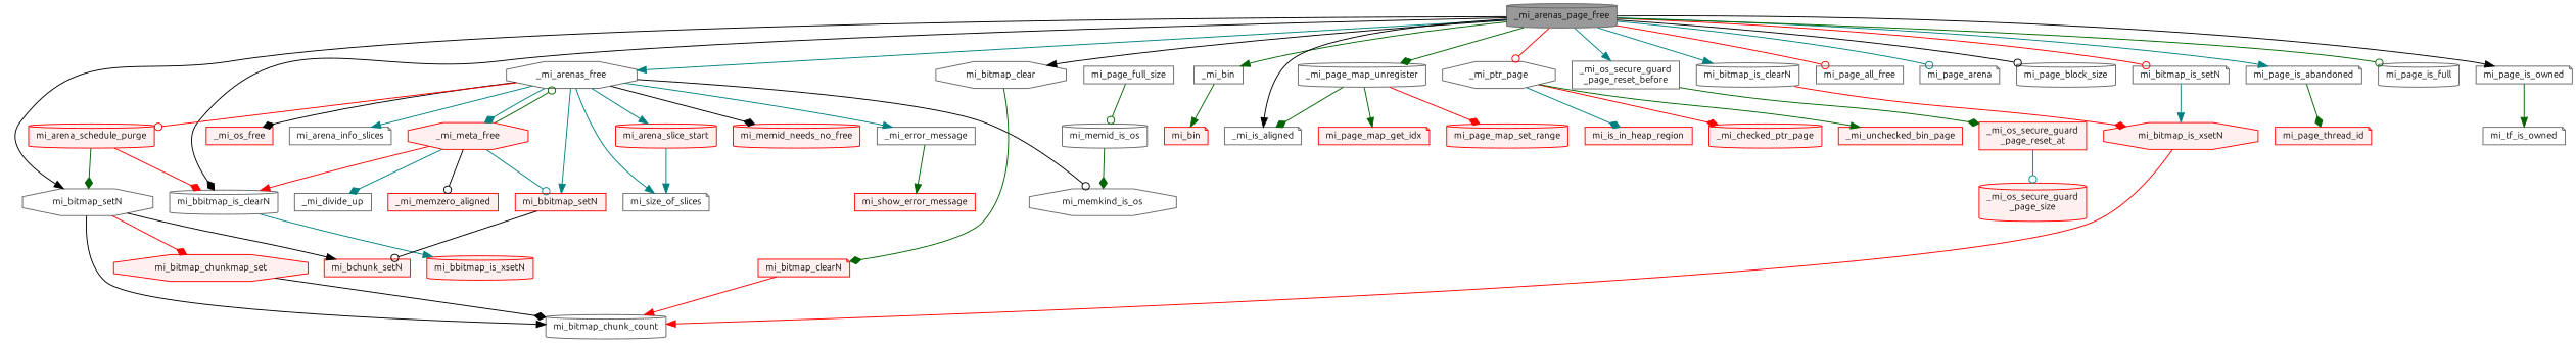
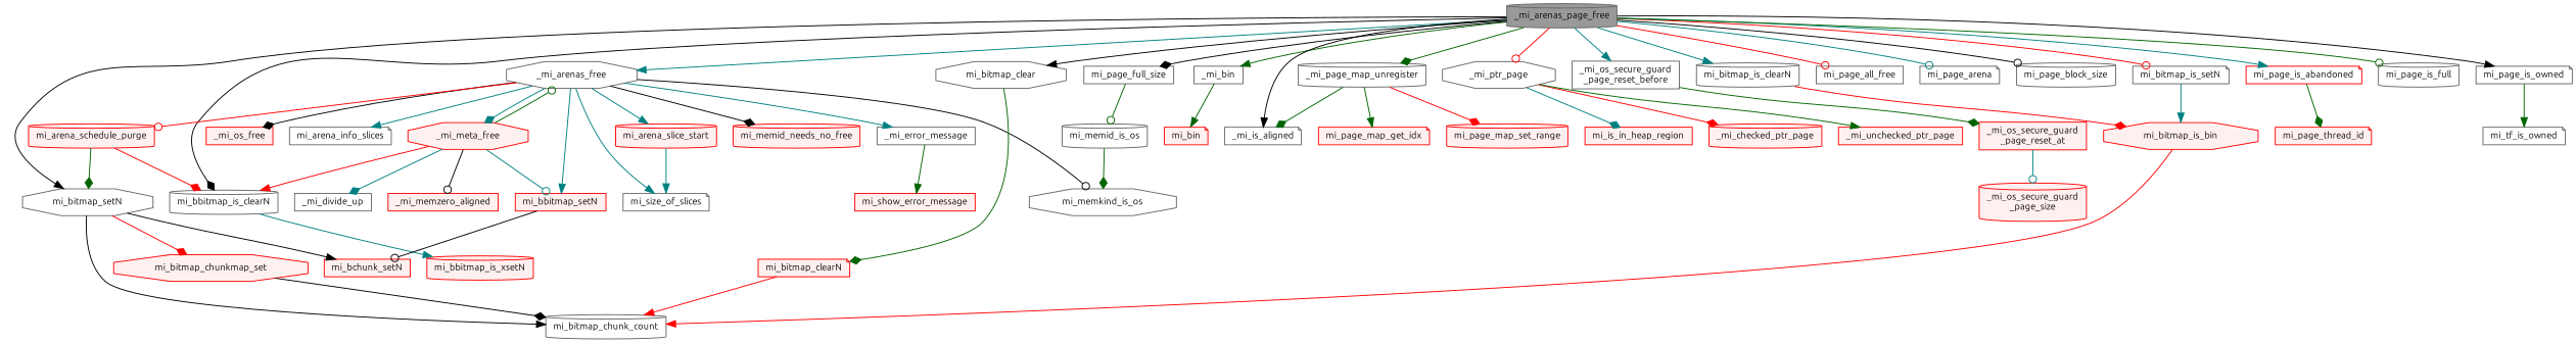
  digraph {
    fontname=Ubuntu
    rankdir=TB
    node [color=grey40 fillcolor=white fontname=Ubuntu fontsize=10 shape=cylinder style=filled]
    edge [arrowhead=normal color=teal fontname=Ubuntu fontsize=10 labelfontname=Helvetica labelfontsize=10 style=solid]
    n1 [color=gray40 fillcolor=grey60 fontcolor=black height=0.2 label=_mi_arenas_page_free width=0.4]
    n2 [height=0.2 label=_mi_arenas_free shape=octagon width=0.4]
    n3 [height=0.2 label=mi_bbitmap_is_clearN width=0.4]
    n4 [height=0.2 label=mi_bitmap_setN shape=octagon width=0.4]
    n5 [height=0.2 label=_mi_bin shape=box width=0.4]
    n6 [height=0.2 label=_mi_is_aligned shape=note width=0.4]
    n7 [height=0.2 label="_mi_os_secure_guard\l_page_reset_before" shape=box width=0.4]
    n8 [height=0.2 label=_mi_page_map_unregister width=0.4]
    n9 [height=0.2 label=_mi_ptr_page shape=octagon width=0.4]
    n10 [height=0.2 label=mi_bitmap_clear shape=octagon width=0.4]
    n11 [height=0.2 label=mi_bitmap_is_clearN width=0.4]
    n12 [height=0.2 label=mi_bitmap_is_setN shape=note width=0.4]
    n13 [height=0.2 label=mi_page_all_free shape=box width=0.4]
    n14 [height=0.2 label=mi_page_arena shape=note width=0.4]
    n15 [height=0.2 label=mi_page_block_size width=0.4]
    n16 [height=0.2 label=mi_page_full_size shape=box width=0.4]
-   n17 [height=0.2 label=mi_page_is_abandoned shape=note width=0.4]
+   n17 [color=red height=0.2 label=mi_page_is_abandoned shape=note width=0.4]
    n18 [height=0.2 label=mi_page_is_full width=0.4]
    n19 [height=0.2 label=mi_page_is_owned shape=note width=0.4]
    n20 [height=0.2 label=_mi_error_message shape=box width=0.4]
    n21 [color=red fillcolor="#FFF0F0" height=0.2 label=_mi_meta_free shape=octagon width=0.4]
    n22 [color=red fillcolor="#FFF0F0" height=0.2 label=mi_bbitmap_setN shape=box width=0.4]
    n23 [color=red fillcolor="#FFF0F0" height=0.2 label=_mi_os_free shape=box width=0.4]
    n24 [height=0.2 label=mi_arena_info_slices shape=note width=0.4]
    n25 [color=red fillcolor="#FFF0F0" height=0.2 label=mi_arena_schedule_purge width=0.4]
    n26 [color=red fillcolor="#FFF0F0" height=0.2 label=mi_arena_slice_start width=0.4]
    n27 [height=0.2 label=mi_size_of_slices shape=note width=0.4]
    n28 [color=red fillcolor="#FFF0F0" height=0.2 label=mi_memid_needs_no_free width=0.4]
    n29 [height=0.2 label=mi_memkind_is_os shape=octagon width=0.4]
    n30 [color=red fillcolor="#FFF0F0" height=0.2 label=mi_bbitmap_is_xsetN width=0.4]
    n31 [color=red fillcolor="#FFF0F0" height=0.2 label=mi_bchunk_setN shape=box width=0.4]
    n32 [height=0.2 label=mi_bitmap_chunk_count width=0.4]
    n33 [color=red fillcolor="#FFF0F0" height=0.2 label=mi_bitmap_chunkmap_set shape=octagon width=0.4]
    n34 [color=red fillcolor="#FFF0F0" height=0.2 label=mi_bin shape=note width=0.4]
    n35 [color=red fillcolor="#FFF0F0" height=0.2 label="_mi_os_secure_guard\l_page_reset_at" shape=box width=0.4]
    n36 [color=red fillcolor="#FFF0F0" height=0.2 label=mi_page_map_get_idx shape=note width=0.4]
    n37 [color=red fillcolor="#FFF0F0" height=0.2 label=mi_page_map_set_range width=0.4]
    n38 [color=red fillcolor="#FFF0F0" height=0.2 label=_mi_checked_ptr_page width=0.4]
-   n39 [color=red fillcolor="#FFF0F0" height=0.2 label=_mi_unchecked_bin_page shape=box width=0.4]
+   n39 [color=red fillcolor="#FFF0F0" height=0.2 label=_mi_unchecked_ptr_page shape=box width=0.4]
    n40 [color=red fillcolor="#FFF0F0" height=0.2 label=mi_is_in_heap_region shape=box width=0.4]
    n41 [color=red fillcolor="#FFF0F0" height=0.2 label=mi_bitmap_clearN shape=note width=0.4]
-   n42 [color=red fillcolor="#FFF0F0" height=0.2 label=mi_bitmap_is_xsetN shape=octagon width=0.4]
+   n42 [color=red fillcolor="#FFF0F0" height=0.2 label=mi_bitmap_is_bin shape=octagon width=0.4]
    n43 [height=0.2 label=mi_memid_is_os width=0.4]
    n44 [color=red fillcolor="#FFF0F0" height=0.2 label=mi_page_thread_id shape=note width=0.4]
    n45 [height=0.2 label=mi_tf_is_owned shape=note width=0.4]
    n46 [color=red fillcolor="#FFF0F0" height=0.2 label=mi_show_error_message shape=box width=0.4]
    n47 [height=0.2 label=_mi_divide_up shape=box width=0.4]
    n48 [color=red fillcolor="#FFF0F0" height=0.2 label=_mi_memzero_aligned shape=box width=0.4]
    n49 [color=red fillcolor="#FFF0F0" height=0.2 label="_mi_os_secure_guard\l_page_size" width=0.4]
    n1 -> n2
    n1 -> n3 [arrowhead=diamond color=black]
    n1 -> n4 [color=black]
    n1 -> n5 [color=darkgreen]
    n1 -> n6 [color=black]
    n1 -> n7
    n1 -> n8 [arrowhead=diamond color=darkgreen]
    n1 -> n9 [arrowhead=odot color=red]
    n1 -> n10 [color=black]
    n1 -> n11
    n1 -> n12 [arrowhead=odot color=red]
    n1 -> n13 [arrowhead=odot color=red]
    n1 -> n14 [arrowhead=odot]
    n1 -> n15 [arrowhead=odot color=black]
+   n1 -> n16 [arrowhead=diamond color=black]
    n1 -> n17
    n1 -> n18 [arrowhead=odot color=darkgreen]
    n1 -> n19 [color=black]
    n2 -> n20
    n2 -> n21 [arrowhead=diamond]
    n2 -> n22
    n2 -> n23 [arrowhead=diamond color=black]
    n2 -> n24
    n2 -> n25 [arrowhead=odot color=red]
    n2 -> n26
    n2 -> n27
    n2 -> n28 [arrowhead=diamond color=black]
    n2 -> n29 [arrowhead=odot color=black]
    n3 -> n30
    n4 -> n31 [color=black]
    n4 -> n32 [color=black]
    n4 -> n33 [arrowhead=diamond color=red]
    n5 -> n34 [color=darkgreen]
    n7 -> n35 [arrowhead=diamond color=darkgreen]
    n8 -> n6 [arrowhead=diamond color=darkgreen]
    n8 -> n36 [color=darkgreen]
    n8 -> n37 [arrowhead=diamond color=red]
    n9 -> n38 [arrowhead=diamond color=red]
    n9 -> n39 [color=darkgreen]
    n9 -> n40 [arrowhead=diamond]
    n10 -> n41 [arrowhead=diamond color=darkgreen]
    n11 -> n42 [arrowhead=diamond color=red]
    n12 -> n42
    n16 -> n43 [arrowhead=odot color=darkgreen]
    n17 -> n44 [arrowhead=diamond color=darkgreen]
    n19 -> n45 [color=darkgreen]
    n20 -> n46 [color=darkgreen]
    n21 -> n2 [arrowhead=odot color=darkgreen]
    n21 -> n3 [color=red]
    n21 -> n22 [arrowhead=odot]
    n21 -> n47 [arrowhead=diamond]
    n21 -> n48 [arrowhead=odot color=black]
    n22 -> n31 [arrowhead=odot color=black]
    n25 -> n3 [arrowhead=diamond color=red]
    n25 -> n4 [arrowhead=diamond color=darkgreen]
    n26 -> n27
    n33 -> n32 [arrowhead=diamond color=black]
    n35 -> n49 [arrowhead=odot]
    n41 -> n32 [color=red]
    n42 -> n32 [color=red]
    n43 -> n29 [arrowhead=diamond color=darkgreen]
  }
